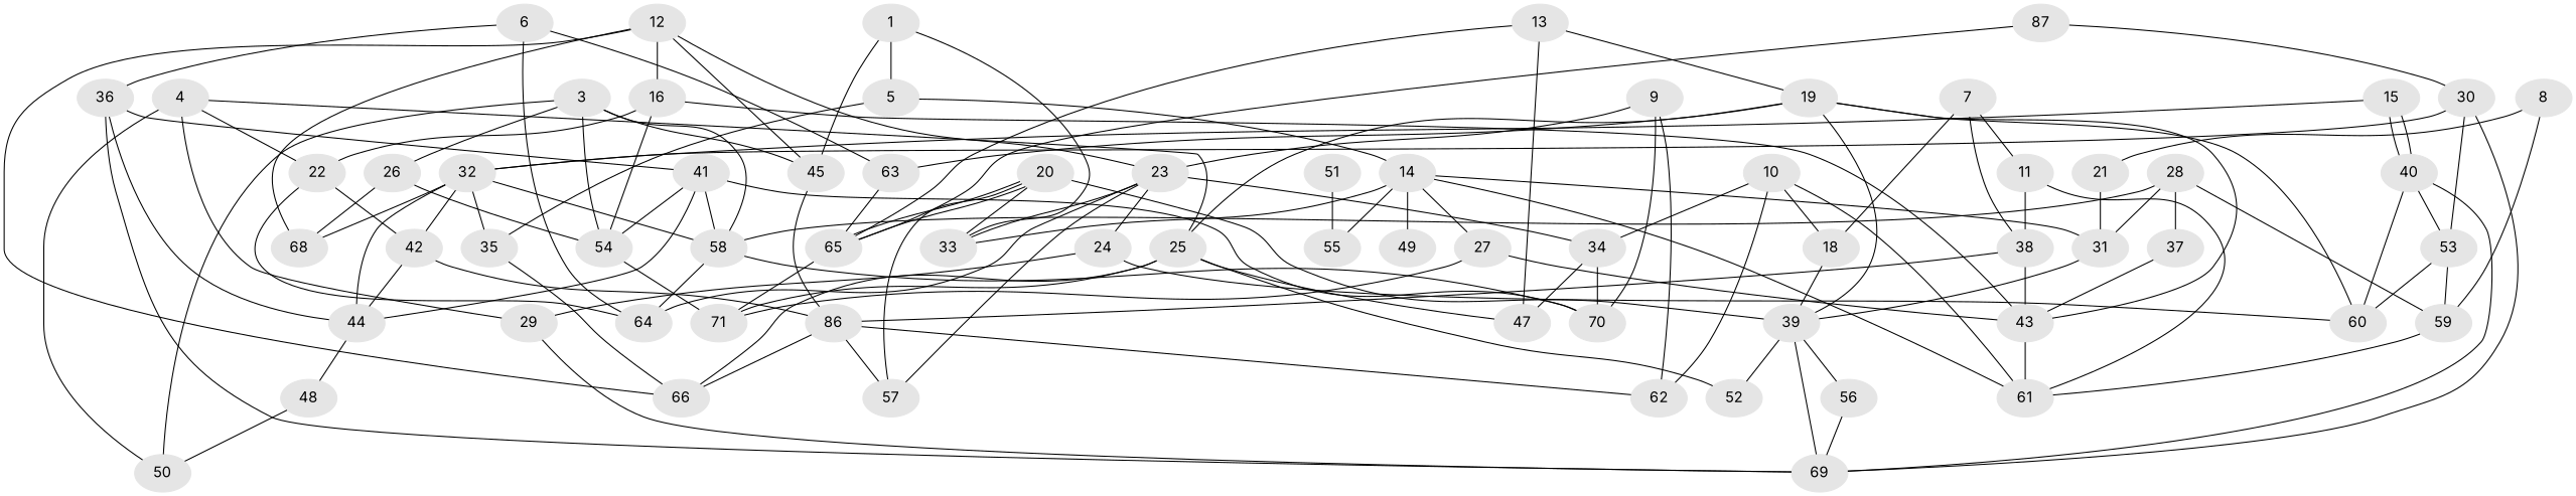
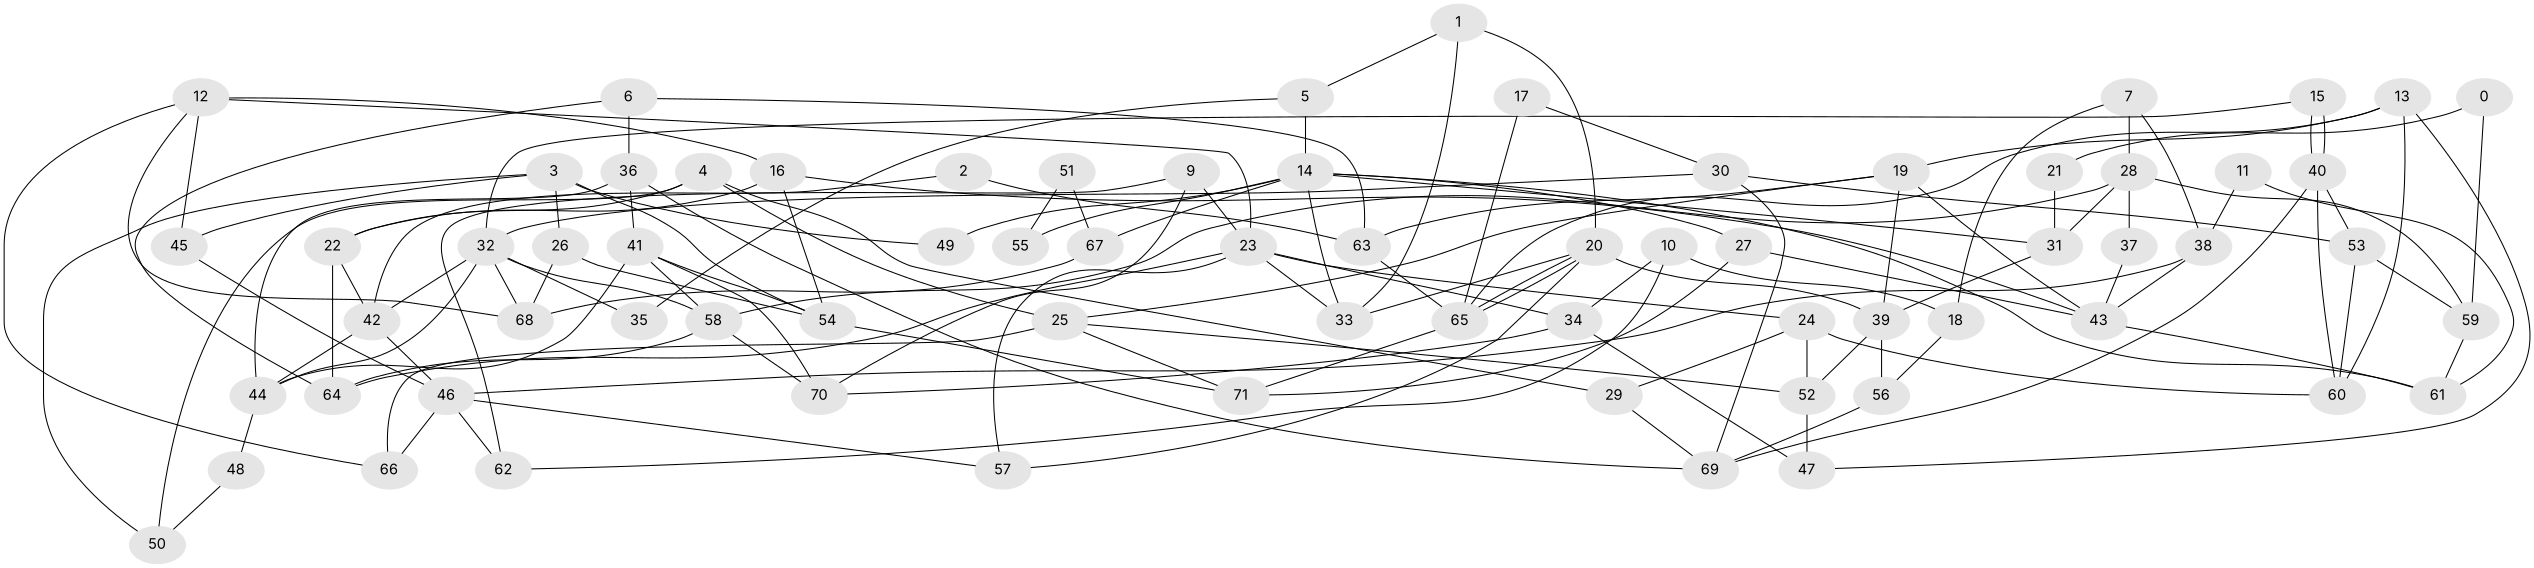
  graph {
    fontname=Inter
    node [color=gray90 fontname=Inter style=filled]
    edge [fontname=Inter]
    1
    5
    33
    45
    14
    35
-   46 [label=86]
+   46
+   2
    42
    63
    44
    65
    3
    26
    49
    50
    54
    68
    71
    4
    22
    25
    29
    64
    66
    47
    52
    69
    61
    27
    31
    55
+   67
    6
    36
    41
    7
    11
    18
    38
    39
    43
-   8
+   8 [label=0]
    21
    59
    9
    23
    62
    70
    34
    57
    24
    10
    12
    16
    13
    19
    60
    15
    32
    40
    58
    53
-   17 [label=87]
+   17
    30
    56
    20
    28
    37
    48
    51
    1 -- 5
    1 -- 33
-   1 -- 45
+   1 -- 20
    5 -- 14
    5 -- 35
    45 -- 46
    14 -- 33
    14 -- 49
    14 -- 61
    14 -- 27
    14 -- 31
    14 -- 55
-   35 -- 66
+   14 -- 67
    46 -- 66
    46 -- 62
    46 -- 57
+   2 -- 42
+   2 -- 63
    42 -- 46
    42 -- 44
    63 -- 65
    44 -- 48
    65 -- 71
    3 -- 45
    3 -- 26
-   3 -- 58
+   3 -- 49
    3 -- 50
    3 -- 54
    26 -- 54
    26 -- 68
    54 -- 71
    4 -- 50
    4 -- 22
    4 -- 25
    4 -- 29
    22 -- 42
    22 -- 64
    25 -- 71
    25 -- 66
-   25 -- 47
+   52 -- 47
    25 -- 52
    29 -- 69
    27 -- 71
    27 -- 43
    31 -- 39
+   67 -- 68
    6 -- 63
    6 -- 64
    6 -- 36
    36 -- 44
    36 -- 69
    36 -- 41
    41 -- 44
    41 -- 54
    41 -- 70
    41 -- 58
-   7 -- 11
+   7 -- 28
    7 -- 18
    7 -- 38
    11 -- 61
    11 -- 38
-   18 -- 39
+   18 -- 56
    38 -- 46
    38 -- 43
    39 -- 52
-   39 -- 69
    39 -- 56
    43 -- 61
    8 -- 21
    8 -- 59
    21 -- 31
    59 -- 61
    9 -- 23
    9 -- 62
    9 -- 70
    23 -- 33
    23 -- 64
    23 -- 34
    23 -- 57
    23 -- 24
    34 -- 47
    34 -- 70
    24 -- 29
+   24 -- 52
    24 -- 60
-   10 -- 61
    10 -- 18
    10 -- 62
    10 -- 34
    12 -- 45
    12 -- 68
    12 -- 66
    12 -- 23
    12 -- 16
    16 -- 54
    16 -- 22
    16 -- 43
    13 -- 65
    13 -- 47
    13 -- 19
    19 -- 63
    19 -- 25
    19 -- 39
    19 -- 43
-   19 -- 60
+   13 -- 60
    15 -- 32
    15 -- 40
    15 -- 40
    32 -- 35
    32 -- 42
    32 -- 44
    32 -- 68
    32 -- 58
    40 -- 69
    40 -- 60
    40 -- 53
    58 -- 64
    58 -- 70
    53 -- 59
    53 -- 60
    17 -- 65
    17 -- 30
    30 -- 69
    30 -- 32
    30 -- 53
    56 -- 69
    20 -- 33
    20 -- 65
    20 -- 65
    20 -- 39
    20 -- 57
    28 -- 31
    28 -- 59
    28 -- 58
    28 -- 37
    37 -- 43
    48 -- 50
    51 -- 55
+   51 -- 67
  }
